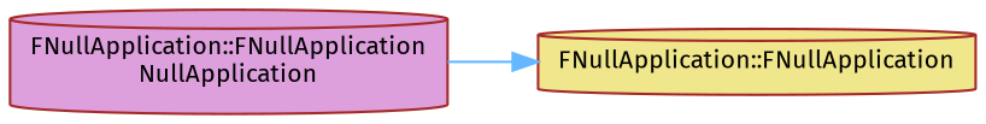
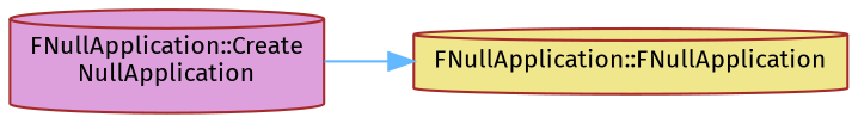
  digraph {
    rankdir=RL
    fontname="Fira Sans"
    node [color=brown fontname="Fira Sans" fontsize=10 shape=cylinder style=filled]
    n1 [fillcolor=khaki fontcolor=black height=0.2 label="FNullApplication::FNullApplication" width=0.4]
-   n2 [fillcolor=plum height=0.2 label="FNullApplication::FNullApplication\lNullApplication" width=0.4]
+   n2 [fillcolor=plum height=0.2 label="FNullApplication::Create\lNullApplication" width=0.4]
    n1 -> n2 [color=steelblue1 dir=back fontname="Fira Sans" fontsize=10 labelfontname=Helvetica labelfontsize=10 style=solid]
  }
